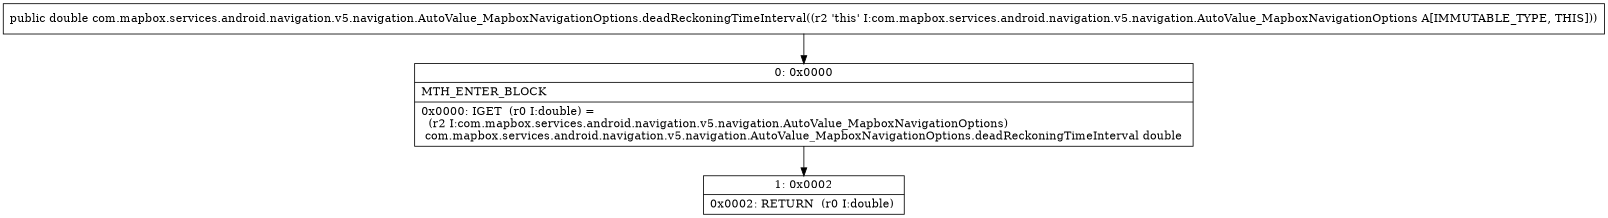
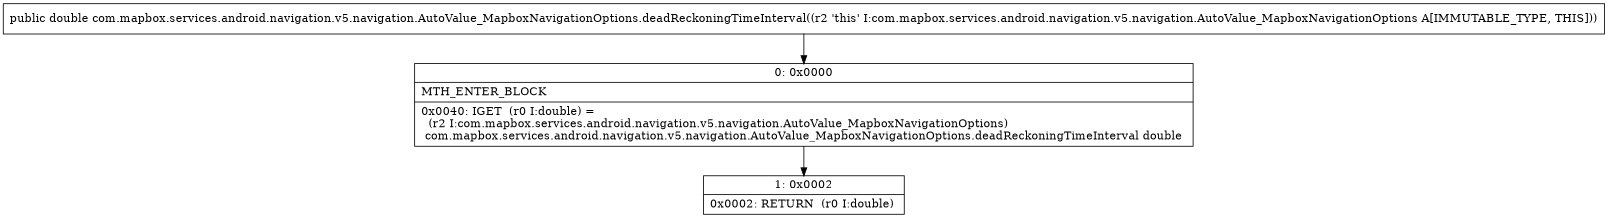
  digraph {
    node [shape=record]
-   n1 [label="{0\:\ 0x0000|MTH_ENTER_BLOCK\l|0x0000: IGET  (r0 I:double) = \l  (r2 I:com.mapbox.services.android.navigation.v5.navigation.AutoValue_MapboxNavigationOptions)\l com.mapbox.services.android.navigation.v5.navigation.AutoValue_MapboxNavigationOptions.deadReckoningTimeInterval double \l}"]
+   n1 [label="{0\:\ 0x0000|MTH_ENTER_BLOCK\l|0x0040: IGET  (r0 I:double) = \l  (r2 I:com.mapbox.services.android.navigation.v5.navigation.AutoValue_MapboxNavigationOptions)\l com.mapbox.services.android.navigation.v5.navigation.AutoValue_MapboxNavigationOptions.deadReckoningTimeInterval double \l}"]
    n2 [label="{1\:\ 0x0002|0x0002: RETURN  (r0 I:double) \l}"]
    n3 [label="{public double com.mapbox.services.android.navigation.v5.navigation.AutoValue_MapboxNavigationOptions.deadReckoningTimeInterval((r2 'this' I:com.mapbox.services.android.navigation.v5.navigation.AutoValue_MapboxNavigationOptions A[IMMUTABLE_TYPE, THIS])) }"]
    n1 -> n2
    n3 -> n1
  }
